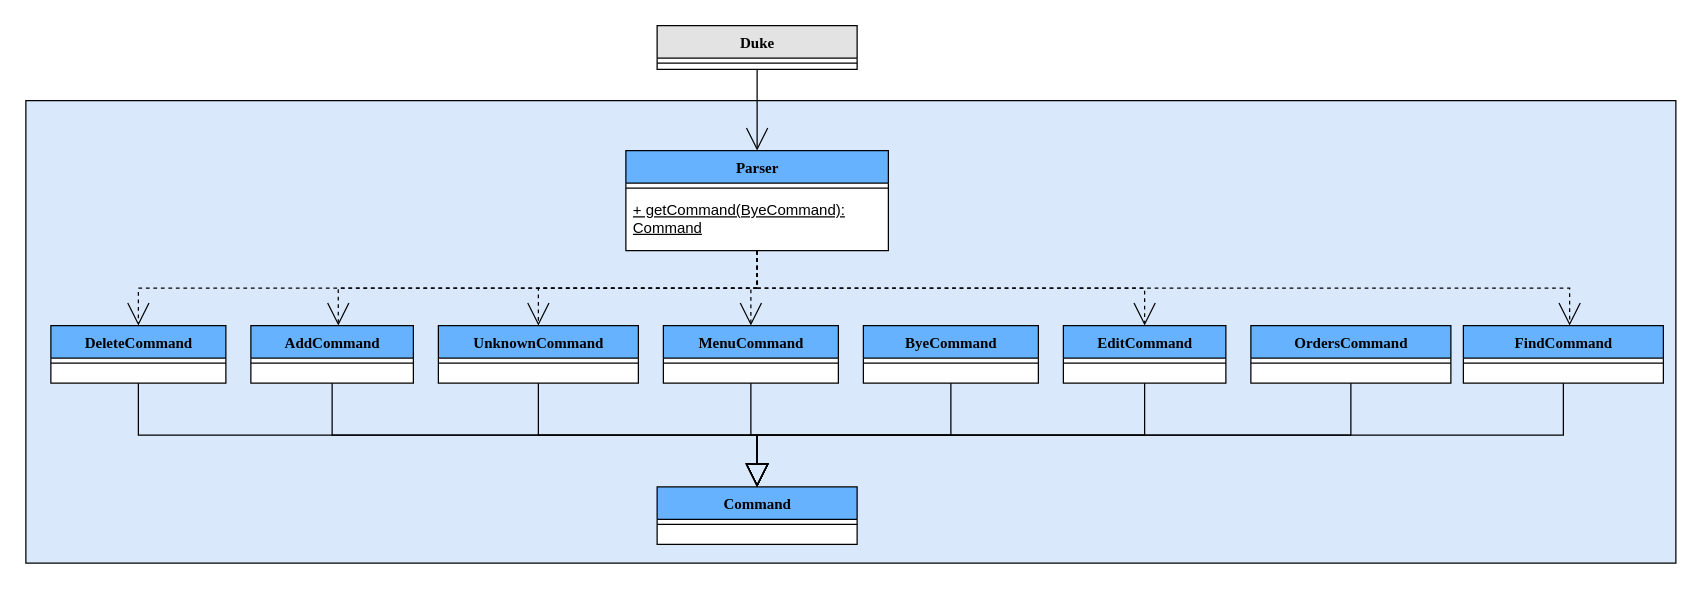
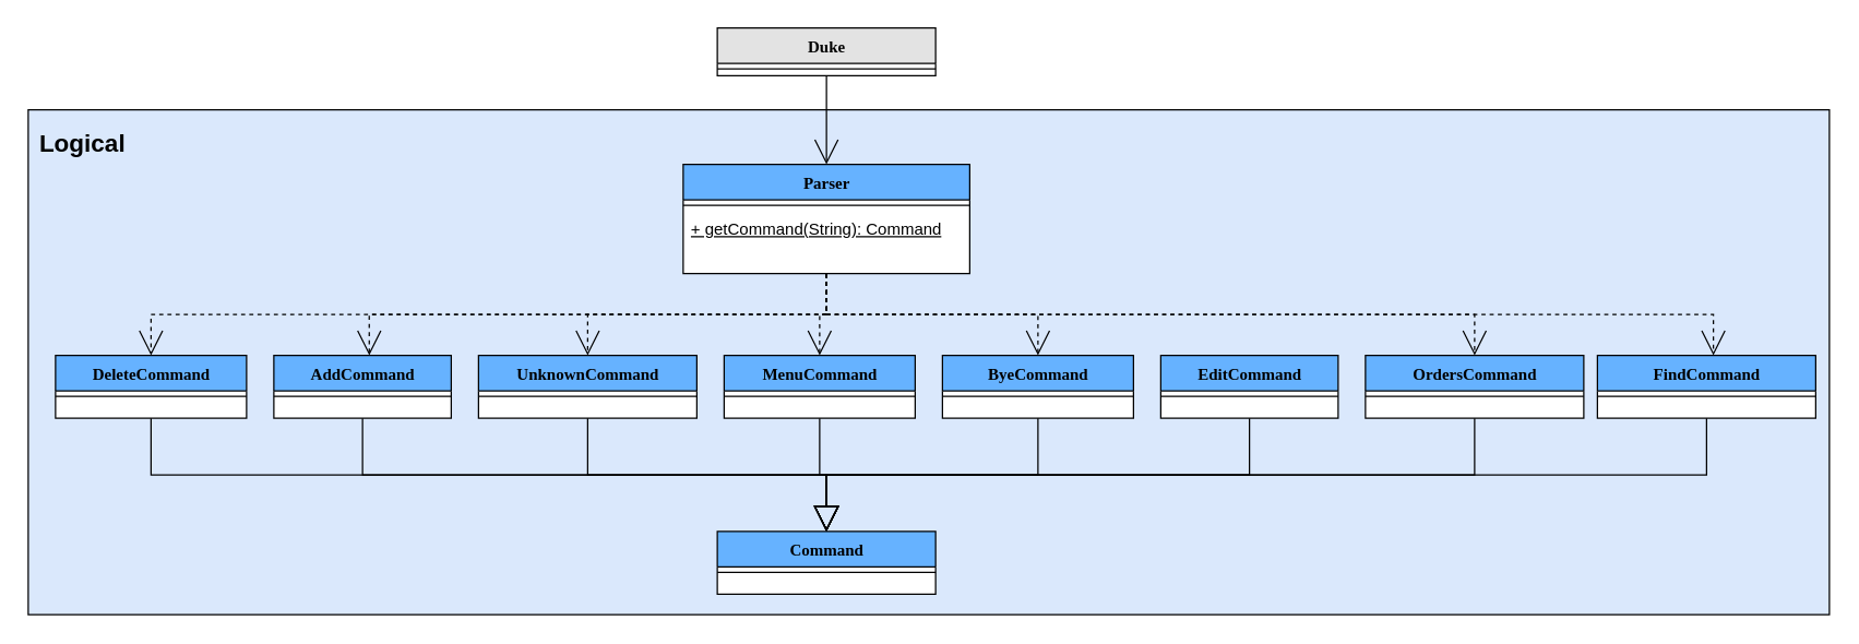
  <mxCell id="0" />
  <mxCell id="1" parent="0" />
  <mxCell id="2" value="" style="rounded=0;whiteSpace=wrap;html=1;fillColor=#DAE8FC;align=center;" vertex="1" parent="1"><mxGeometry x="20" y="80" width="1320" height="370" as="geometry" /></mxCell>
  <mxCell id="3" value="Parser" style="swimlane;html=1;fontStyle=1;align=center;verticalAlign=top;childLayout=stackLayout;horizontal=1;startSize=26;horizontalStack=0;resizeParent=1;resizeLast=0;collapsible=1;marginBottom=0;swimlaneFillColor=#ffffff;rounded=0;shadow=0;comic=0;labelBackgroundColor=none;strokeWidth=1;fillColor=#66B2FF;fontFamily=Verdana;fontSize=12" parent="1" vertex="1"><mxGeometry x="500" y="120" width="210" height="80" as="geometry"><mxRectangle x="35" y="132" width="100" height="26" as="alternateBounds" /></mxGeometry></mxCell>
  <mxCell id="4" value="" style="line;html=1;strokeWidth=1;fillColor=none;align=left;verticalAlign=middle;spacingTop=-1;spacingLeft=3;spacingRight=3;rotatable=0;labelPosition=right;points=[];portConstraint=eastwest;" parent="3" vertex="1"><mxGeometry y="26" width="210" height="8" as="geometry" /></mxCell>
- <mxCell id="5" value="&lt;u&gt;+ getCommand(ByeCommand): Command&lt;/u&gt;" style="text;html=1;strokeColor=none;fillColor=none;align=left;verticalAlign=top;spacingLeft=4;spacingRight=4;whiteSpace=wrap;overflow=hidden;rotatable=0;points=[[0,0.5],[1,0.5]];portConstraint=eastwest;" parent="3" vertex="1"><mxGeometry y="34" width="210" height="36" as="geometry" /></mxCell>
+ <mxCell id="5" value="&lt;u&gt;+ getCommand(String): Command&lt;/u&gt;" style="text;html=1;strokeColor=none;fillColor=none;align=left;verticalAlign=top;spacingLeft=4;spacingRight=4;whiteSpace=wrap;overflow=hidden;rotatable=0;points=[[0,0.5],[1,0.5]];portConstraint=eastwest;" parent="3" vertex="1"><mxGeometry y="34" width="210" height="36" as="geometry" /></mxCell>
  <mxCell id="6" value="AddCommand" style="swimlane;html=1;fontStyle=1;align=center;verticalAlign=top;childLayout=stackLayout;horizontal=1;startSize=26;horizontalStack=0;resizeParent=1;resizeLast=0;collapsible=1;marginBottom=0;swimlaneFillColor=#ffffff;rounded=0;shadow=0;comic=0;labelBackgroundColor=none;strokeWidth=1;fillColor=#66B2FF;fontFamily=Verdana;fontSize=12" parent="1" vertex="1"><mxGeometry x="200" y="260" width="130" height="46" as="geometry" /></mxCell>
  <mxCell id="7" value="" style="line;html=1;strokeWidth=1;fillColor=none;align=left;verticalAlign=middle;spacingTop=-1;spacingLeft=3;spacingRight=3;rotatable=0;labelPosition=right;points=[];portConstraint=eastwest;" parent="6" vertex="1"><mxGeometry y="26" width="130" height="8" as="geometry" /></mxCell>
  <mxCell id="8" value="Duke" style="swimlane;html=1;fontStyle=1;align=center;verticalAlign=top;childLayout=stackLayout;horizontal=1;startSize=26;horizontalStack=0;resizeParent=1;resizeLast=0;collapsible=1;marginBottom=0;swimlaneFillColor=#ffffff;rounded=0;shadow=0;comic=0;labelBackgroundColor=none;strokeWidth=1;fillColor=#E3E3E3;fontFamily=Verdana;fontSize=12" parent="1" vertex="1"><mxGeometry x="525" y="20" width="160" height="35" as="geometry" /></mxCell>
  <mxCell id="9" value="" style="line;html=1;strokeWidth=1;fillColor=none;align=left;verticalAlign=middle;spacingTop=-1;spacingLeft=3;spacingRight=3;rotatable=0;labelPosition=right;points=[];portConstraint=eastwest;" parent="8" vertex="1"><mxGeometry y="26" width="160" height="8" as="geometry" /></mxCell>
  <mxCell id="10" style="edgeStyle=orthogonalEdgeStyle;rounded=0;html=1;labelBackgroundColor=none;startArrow=none;startFill=0;startSize=8;endArrow=open;endFill=0;endSize=16;fontFamily=Verdana;fontSize=12;exitX=0.5;exitY=1;exitDx=0;exitDy=0;entryX=0.5;entryY=0;entryDx=0;entryDy=0;" parent="1" source="8" target="3" edge="1"><mxGeometry relative="1" as="geometry"><mxPoint x="820" y="100" as="sourcePoint" /><mxPoint x="710" y="170" as="targetPoint" /></mxGeometry></mxCell>
  <mxCell id="11" value="DeleteCommand" style="swimlane;html=1;fontStyle=1;align=center;verticalAlign=top;childLayout=stackLayout;horizontal=1;startSize=26;horizontalStack=0;resizeParent=1;resizeLast=0;collapsible=1;marginBottom=0;swimlaneFillColor=#ffffff;rounded=0;shadow=0;comic=0;labelBackgroundColor=none;strokeWidth=1;fillColor=#66B2FF;fontFamily=Verdana;fontSize=12" parent="1" vertex="1"><mxGeometry x="40" y="260" width="140" height="46" as="geometry" /></mxCell>
  <mxCell id="12" value="" style="line;html=1;strokeWidth=1;fillColor=none;align=left;verticalAlign=middle;spacingTop=-1;spacingLeft=3;spacingRight=3;rotatable=0;labelPosition=right;points=[];portConstraint=eastwest;" parent="11" vertex="1"><mxGeometry y="26" width="140" height="8" as="geometry" /></mxCell>
  <mxCell id="13" value="MenuCommand" style="swimlane;html=1;fontStyle=1;align=center;verticalAlign=top;childLayout=stackLayout;horizontal=1;startSize=26;horizontalStack=0;resizeParent=1;resizeLast=0;collapsible=1;marginBottom=0;swimlaneFillColor=#ffffff;rounded=0;shadow=0;comic=0;labelBackgroundColor=none;strokeWidth=1;fillColor=#66B2FF;fontFamily=Verdana;fontSize=12" parent="1" vertex="1"><mxGeometry x="530" y="260" width="140" height="46" as="geometry" /></mxCell>
  <mxCell id="14" value="" style="line;html=1;strokeWidth=1;fillColor=none;align=left;verticalAlign=middle;spacingTop=-1;spacingLeft=3;spacingRight=3;rotatable=0;labelPosition=right;points=[];portConstraint=eastwest;" parent="13" vertex="1"><mxGeometry y="26" width="140" height="8" as="geometry" /></mxCell>
  <mxCell id="15" value="OrdersCommand" style="swimlane;html=1;fontStyle=1;align=center;verticalAlign=top;childLayout=stackLayout;horizontal=1;startSize=26;horizontalStack=0;resizeParent=1;resizeLast=0;collapsible=1;marginBottom=0;swimlaneFillColor=#ffffff;rounded=0;shadow=0;comic=0;labelBackgroundColor=none;strokeWidth=1;fillColor=#66B2FF;fontFamily=Verdana;fontSize=12" parent="1" vertex="1"><mxGeometry x="1000" y="260" width="160" height="46" as="geometry" /></mxCell>
  <mxCell id="16" value="" style="line;html=1;strokeWidth=1;fillColor=none;align=left;verticalAlign=middle;spacingTop=-1;spacingLeft=3;spacingRight=3;rotatable=0;labelPosition=right;points=[];portConstraint=eastwest;" parent="15" vertex="1"><mxGeometry y="26" width="160" height="8" as="geometry" /></mxCell>
  <mxCell id="17" value="EditCommand" style="swimlane;html=1;fontStyle=1;align=center;verticalAlign=top;childLayout=stackLayout;horizontal=1;startSize=26;horizontalStack=0;resizeParent=1;resizeLast=0;collapsible=1;marginBottom=0;swimlaneFillColor=#ffffff;rounded=0;shadow=0;comic=0;labelBackgroundColor=none;strokeWidth=1;fillColor=#66B2FF;fontFamily=Verdana;fontSize=12" parent="1" vertex="1"><mxGeometry x="850" y="260" width="130" height="46" as="geometry" /></mxCell>
  <mxCell id="18" value="" style="line;html=1;strokeWidth=1;fillColor=none;align=left;verticalAlign=middle;spacingTop=-1;spacingLeft=3;spacingRight=3;rotatable=0;labelPosition=right;points=[];portConstraint=eastwest;" parent="17" vertex="1"><mxGeometry y="26" width="130" height="8" as="geometry" /></mxCell>
  <mxCell id="19" value="ByeCommand" style="swimlane;html=1;fontStyle=1;align=center;verticalAlign=top;childLayout=stackLayout;horizontal=1;startSize=26;horizontalStack=0;resizeParent=1;resizeLast=0;collapsible=1;marginBottom=0;swimlaneFillColor=#ffffff;rounded=0;shadow=0;comic=0;labelBackgroundColor=none;strokeWidth=1;fillColor=#66B2FF;fontFamily=Verdana;fontSize=12" parent="1" vertex="1"><mxGeometry x="690" y="260" width="140" height="46" as="geometry" /></mxCell>
  <mxCell id="20" value="" style="line;html=1;strokeWidth=1;fillColor=none;align=left;verticalAlign=middle;spacingTop=-1;spacingLeft=3;spacingRight=3;rotatable=0;labelPosition=right;points=[];portConstraint=eastwest;" parent="19" vertex="1"><mxGeometry y="26" width="140" height="8" as="geometry" /></mxCell>
  <mxCell id="21" value="UnknownCommand" style="swimlane;html=1;fontStyle=1;align=center;verticalAlign=top;childLayout=stackLayout;horizontal=1;startSize=26;horizontalStack=0;resizeParent=1;resizeLast=0;collapsible=1;marginBottom=0;swimlaneFillColor=#ffffff;rounded=0;shadow=0;comic=0;labelBackgroundColor=none;strokeWidth=1;fillColor=#66B2FF;fontFamily=Verdana;fontSize=12" parent="1" vertex="1"><mxGeometry x="350" y="260" width="160" height="46" as="geometry" /></mxCell>
  <mxCell id="22" value="" style="line;html=1;strokeWidth=1;fillColor=none;align=left;verticalAlign=middle;spacingTop=-1;spacingLeft=3;spacingRight=3;rotatable=0;labelPosition=right;points=[];portConstraint=eastwest;" parent="21" vertex="1"><mxGeometry y="26" width="160" height="8" as="geometry" /></mxCell>
  <mxCell id="23" value="Command" style="swimlane;html=1;fontStyle=1;align=center;verticalAlign=top;childLayout=stackLayout;horizontal=1;startSize=26;horizontalStack=0;resizeParent=1;resizeLast=0;collapsible=1;marginBottom=0;swimlaneFillColor=#ffffff;rounded=0;shadow=0;comic=0;labelBackgroundColor=none;strokeWidth=1;fillColor=#66B2FF;fontFamily=Verdana;fontSize=12" parent="1" vertex="1"><mxGeometry x="525" y="389" width="160" height="46" as="geometry" /></mxCell>
  <mxCell id="24" value="" style="line;html=1;strokeWidth=1;fillColor=none;align=left;verticalAlign=middle;spacingTop=-1;spacingLeft=3;spacingRight=3;rotatable=0;labelPosition=right;points=[];portConstraint=eastwest;" parent="23" vertex="1"><mxGeometry y="26" width="160" height="8" as="geometry" /></mxCell>
  <mxCell id="25" style="edgeStyle=orthogonalEdgeStyle;rounded=0;html=1;dashed=1;labelBackgroundColor=none;startArrow=none;startFill=0;startSize=8;endArrow=open;endFill=0;endSize=16;fontFamily=Verdana;fontSize=12;exitX=0.5;exitY=1;exitDx=0;exitDy=0;entryX=0.5;entryY=0;entryDx=0;entryDy=0;" parent="1" source="3" target="11" edge="1"><mxGeometry relative="1" as="geometry"><Array as="points"><mxPoint x="605" y="230" /><mxPoint x="110" y="230" /></Array><mxPoint x="325" y="410" as="sourcePoint" /><mxPoint x="60" y="220" as="targetPoint" /></mxGeometry></mxCell>
  <mxCell id="26" style="edgeStyle=orthogonalEdgeStyle;rounded=0;html=1;dashed=1;labelBackgroundColor=none;startArrow=none;startFill=0;startSize=8;endArrow=open;endFill=0;endSize=16;fontFamily=Verdana;fontSize=12;entryX=0.538;entryY=0;entryDx=0;entryDy=0;entryPerimeter=0;exitX=0.5;exitY=1;exitDx=0;exitDy=0;" parent="1" source="3" target="6" edge="1"><mxGeometry relative="1" as="geometry"><Array as="points"><mxPoint x="605" y="230" /><mxPoint x="270" y="230" /></Array><mxPoint x="755" y="210" as="sourcePoint" /><mxPoint x="210" y="240" as="targetPoint" /></mxGeometry></mxCell>
  <mxCell id="27" style="edgeStyle=orthogonalEdgeStyle;rounded=0;html=1;dashed=1;labelBackgroundColor=none;startArrow=none;startFill=0;startSize=8;endArrow=open;endFill=0;endSize=16;fontFamily=Verdana;fontSize=12;entryX=0.5;entryY=0;entryDx=0;entryDy=0;exitX=0.5;exitY=1;exitDx=0;exitDy=0;" parent="1" source="3" target="21" edge="1"><mxGeometry relative="1" as="geometry"><Array as="points"><mxPoint x="605" y="230" /><mxPoint x="430" y="230" /></Array><mxPoint x="615" y="210" as="sourcePoint" /><mxPoint x="219.94" y="270" as="targetPoint" /></mxGeometry></mxCell>
  <mxCell id="28" style="edgeStyle=orthogonalEdgeStyle;rounded=0;html=1;dashed=1;labelBackgroundColor=none;startArrow=none;startFill=0;startSize=8;endArrow=open;endFill=0;endSize=16;fontFamily=Verdana;fontSize=12;entryX=0.5;entryY=0;entryDx=0;entryDy=0;exitX=0.5;exitY=1;exitDx=0;exitDy=0;" parent="1" source="3" target="13" edge="1"><mxGeometry relative="1" as="geometry"><Array as="points"><mxPoint x="605" y="230" /><mxPoint x="600" y="230" /></Array><mxPoint x="615" y="210" as="sourcePoint" /><mxPoint x="380" y="270" as="targetPoint" /></mxGeometry></mxCell>
- <mxCell id="30" style="edgeStyle=orthogonalEdgeStyle;rounded=0;html=1;dashed=1;labelBackgroundColor=none;startArrow=none;startFill=0;startSize=8;endArrow=open;endFill=0;endSize=16;fontFamily=Verdana;fontSize=12;entryX=0.5;entryY=0;entryDx=0;entryDy=0;exitX=0.5;exitY=1;exitDx=0;exitDy=0;" parent="1" source="3" target="17" edge="1"><mxGeometry relative="1" as="geometry"><Array as="points"><mxPoint x="605" y="230" /><mxPoint x="915" y="230" /></Array><mxPoint x="615" y="210" as="sourcePoint" /><mxPoint x="710" y="270" as="targetPoint" /></mxGeometry></mxCell>
+ <mxCell id="29" style="edgeStyle=orthogonalEdgeStyle;rounded=0;html=1;dashed=1;labelBackgroundColor=none;startArrow=none;startFill=0;startSize=8;endArrow=open;endFill=0;endSize=16;fontFamily=Verdana;fontSize=12;entryX=0.5;entryY=0;entryDx=0;entryDy=0;exitX=0.5;exitY=1;exitDx=0;exitDy=0;" parent="1" source="3" target="19" edge="1"><mxGeometry relative="1" as="geometry"><Array as="points"><mxPoint x="605" y="230" /><mxPoint x="760" y="230" /></Array><mxPoint x="615" y="210" as="sourcePoint" /><mxPoint x="550" y="270" as="targetPoint" /></mxGeometry></mxCell>
+ <mxCell id="31" style="edgeStyle=orthogonalEdgeStyle;rounded=0;html=1;dashed=1;labelBackgroundColor=none;startArrow=none;startFill=0;startSize=8;endArrow=open;endFill=0;endSize=16;fontFamily=Verdana;fontSize=12;entryX=0.5;entryY=0;entryDx=0;entryDy=0;exitX=0.5;exitY=1;exitDx=0;exitDy=0;" parent="1" source="3" target="15" edge="1"><mxGeometry relative="1" as="geometry"><Array as="points"><mxPoint x="605" y="230" /><mxPoint x="1080" y="230" /></Array><mxPoint x="615" y="210" as="sourcePoint" /><mxPoint x="925" y="270" as="targetPoint" /></mxGeometry></mxCell>
  <mxCell id="32" value="FindCommand" style="swimlane;html=1;fontStyle=1;align=center;verticalAlign=top;childLayout=stackLayout;horizontal=1;startSize=26;horizontalStack=0;resizeParent=1;resizeLast=0;collapsible=1;marginBottom=0;swimlaneFillColor=#ffffff;rounded=0;shadow=0;comic=0;labelBackgroundColor=none;strokeWidth=1;fillColor=#66B2FF;fontFamily=Verdana;fontSize=12" parent="1" vertex="1"><mxGeometry x="1170" y="260" width="160" height="46" as="geometry" /></mxCell>
  <mxCell id="33" value="" style="line;html=1;strokeWidth=1;fillColor=none;align=left;verticalAlign=middle;spacingTop=-1;spacingLeft=3;spacingRight=3;rotatable=0;labelPosition=right;points=[];portConstraint=eastwest;" parent="32" vertex="1"><mxGeometry y="26" width="160" height="8" as="geometry" /></mxCell>
  <mxCell id="34" style="edgeStyle=orthogonalEdgeStyle;rounded=0;html=1;dashed=1;labelBackgroundColor=none;startArrow=none;startFill=0;startSize=8;endArrow=open;endFill=0;endSize=16;fontFamily=Verdana;fontSize=12;entryX=0.5;entryY=0;entryDx=0;entryDy=0;exitX=0.5;exitY=1;exitDx=0;exitDy=0;" parent="1" source="3" edge="1"><mxGeometry relative="1" as="geometry"><Array as="points"><mxPoint x="605" y="230" /><mxPoint x="1255" y="230" /></Array><mxPoint x="780" y="200" as="sourcePoint" /><mxPoint x="1255" y="260" as="targetPoint" /></mxGeometry></mxCell>
  <mxCell id="35" value="" style="endArrow=block;endSize=16;endFill=0;html=1;rounded=0;edgeStyle=orthogonalEdgeStyle;entryX=0.5;entryY=0;entryDx=0;entryDy=0;exitX=0.5;exitY=1;exitDx=0;exitDy=0;" parent="1" source="11" target="23" edge="1"><mxGeometry width="160" relative="1" as="geometry"><mxPoint x="365" y="360" as="sourcePoint" /><mxPoint x="525" y="360" as="targetPoint" /></mxGeometry></mxCell>
  <mxCell id="36" value="" style="endArrow=block;endSize=16;endFill=0;html=1;rounded=0;edgeStyle=orthogonalEdgeStyle;entryX=0.5;entryY=0;entryDx=0;entryDy=0;exitX=0.5;exitY=1;exitDx=0;exitDy=0;" parent="1" source="6" target="23" edge="1"><mxGeometry width="160" relative="1" as="geometry"><mxPoint x="120" y="316" as="sourcePoint" /><mxPoint x="615" y="399" as="targetPoint" /></mxGeometry></mxCell>
  <mxCell id="37" value="" style="endArrow=block;endSize=16;endFill=0;html=1;rounded=0;edgeStyle=orthogonalEdgeStyle;entryX=0.5;entryY=0;entryDx=0;entryDy=0;exitX=0.5;exitY=1;exitDx=0;exitDy=0;" parent="1" source="21" target="23" edge="1"><mxGeometry width="160" relative="1" as="geometry"><mxPoint x="130" y="326" as="sourcePoint" /><mxPoint x="625" y="409" as="targetPoint" /></mxGeometry></mxCell>
  <mxCell id="38" value="" style="endArrow=block;endSize=16;endFill=0;html=1;rounded=0;edgeStyle=orthogonalEdgeStyle;entryX=0.5;entryY=0;entryDx=0;entryDy=0;exitX=0.5;exitY=1;exitDx=0;exitDy=0;" parent="1" source="13" target="23" edge="1"><mxGeometry width="160" relative="1" as="geometry"><mxPoint x="140" y="336" as="sourcePoint" /><mxPoint x="635" y="419" as="targetPoint" /></mxGeometry></mxCell>
  <mxCell id="39" value="" style="endArrow=block;endSize=16;endFill=0;html=1;rounded=0;edgeStyle=orthogonalEdgeStyle;exitX=0.5;exitY=1;exitDx=0;exitDy=0;entryX=0.5;entryY=0;entryDx=0;entryDy=0;" parent="1" source="19" target="23" edge="1"><mxGeometry width="160" relative="1" as="geometry"><mxPoint x="610" y="316" as="sourcePoint" /><mxPoint x="610" y="380" as="targetPoint" /></mxGeometry></mxCell>
  <mxCell id="40" value="" style="endArrow=block;endSize=16;endFill=0;html=1;rounded=0;edgeStyle=orthogonalEdgeStyle;entryX=0.5;entryY=0;entryDx=0;entryDy=0;exitX=0.5;exitY=1;exitDx=0;exitDy=0;" parent="1" source="17" target="23" edge="1"><mxGeometry width="160" relative="1" as="geometry"><mxPoint x="620" y="326" as="sourcePoint" /><mxPoint x="625" y="409" as="targetPoint" /></mxGeometry></mxCell>
  <mxCell id="41" value="" style="endArrow=block;endSize=16;endFill=0;html=1;rounded=0;edgeStyle=orthogonalEdgeStyle;entryX=0.5;entryY=0;entryDx=0;entryDy=0;exitX=0.5;exitY=1;exitDx=0;exitDy=0;" parent="1" source="15" target="23" edge="1"><mxGeometry width="160" relative="1" as="geometry"><mxPoint x="925" y="316" as="sourcePoint" /><mxPoint x="615" y="399" as="targetPoint" /></mxGeometry></mxCell>
  <mxCell id="42" value="" style="endArrow=block;endSize=16;endFill=0;html=1;rounded=0;edgeStyle=orthogonalEdgeStyle;entryX=0.5;entryY=0;entryDx=0;entryDy=0;exitX=0.5;exitY=1;exitDx=0;exitDy=0;" parent="1" source="32" target="23" edge="1"><mxGeometry width="160" relative="1" as="geometry"><mxPoint x="935" y="326" as="sourcePoint" /><mxPoint x="625" y="409" as="targetPoint" /></mxGeometry></mxCell>
+ <mxCell id="43" value="&lt;b&gt;&lt;font style=&quot;font-size: 18px&quot;&gt;Logical&lt;/font&gt;&lt;/b&gt;" style="text;html=1;strokeColor=none;fillColor=none;align=center;verticalAlign=middle;whiteSpace=wrap;rounded=0;shadow=0;" vertex="1" parent="1"><mxGeometry x="30" y="90" width="60" height="30" as="geometry" /></mxCell>
